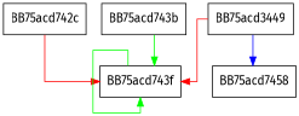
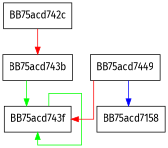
  digraph {
    fontname="Fira Sans"
    splines=ortho
    node [fontname="Fira Sans" shape=box]
    edge [color=red fontname="Fira Sans"]
    BB75acd742c
    BB75acd743b
    BB75acd743f
-   BB75acd7449 [label=BB75acd3449]
-   BB75acd7458
-   BB75acd742c -> BB75acd743f
+   BB75acd7449
+   BB75acd7458 [label=BB75acd7158]
+   BB75acd742c -> BB75acd743b
    BB75acd743b -> BB75acd743f [color=green]
    BB75acd743f -> BB75acd743f [color=green]
    BB75acd7449 -> BB75acd743f
    BB75acd7449 -> BB75acd7458 [color=blue]
  }
